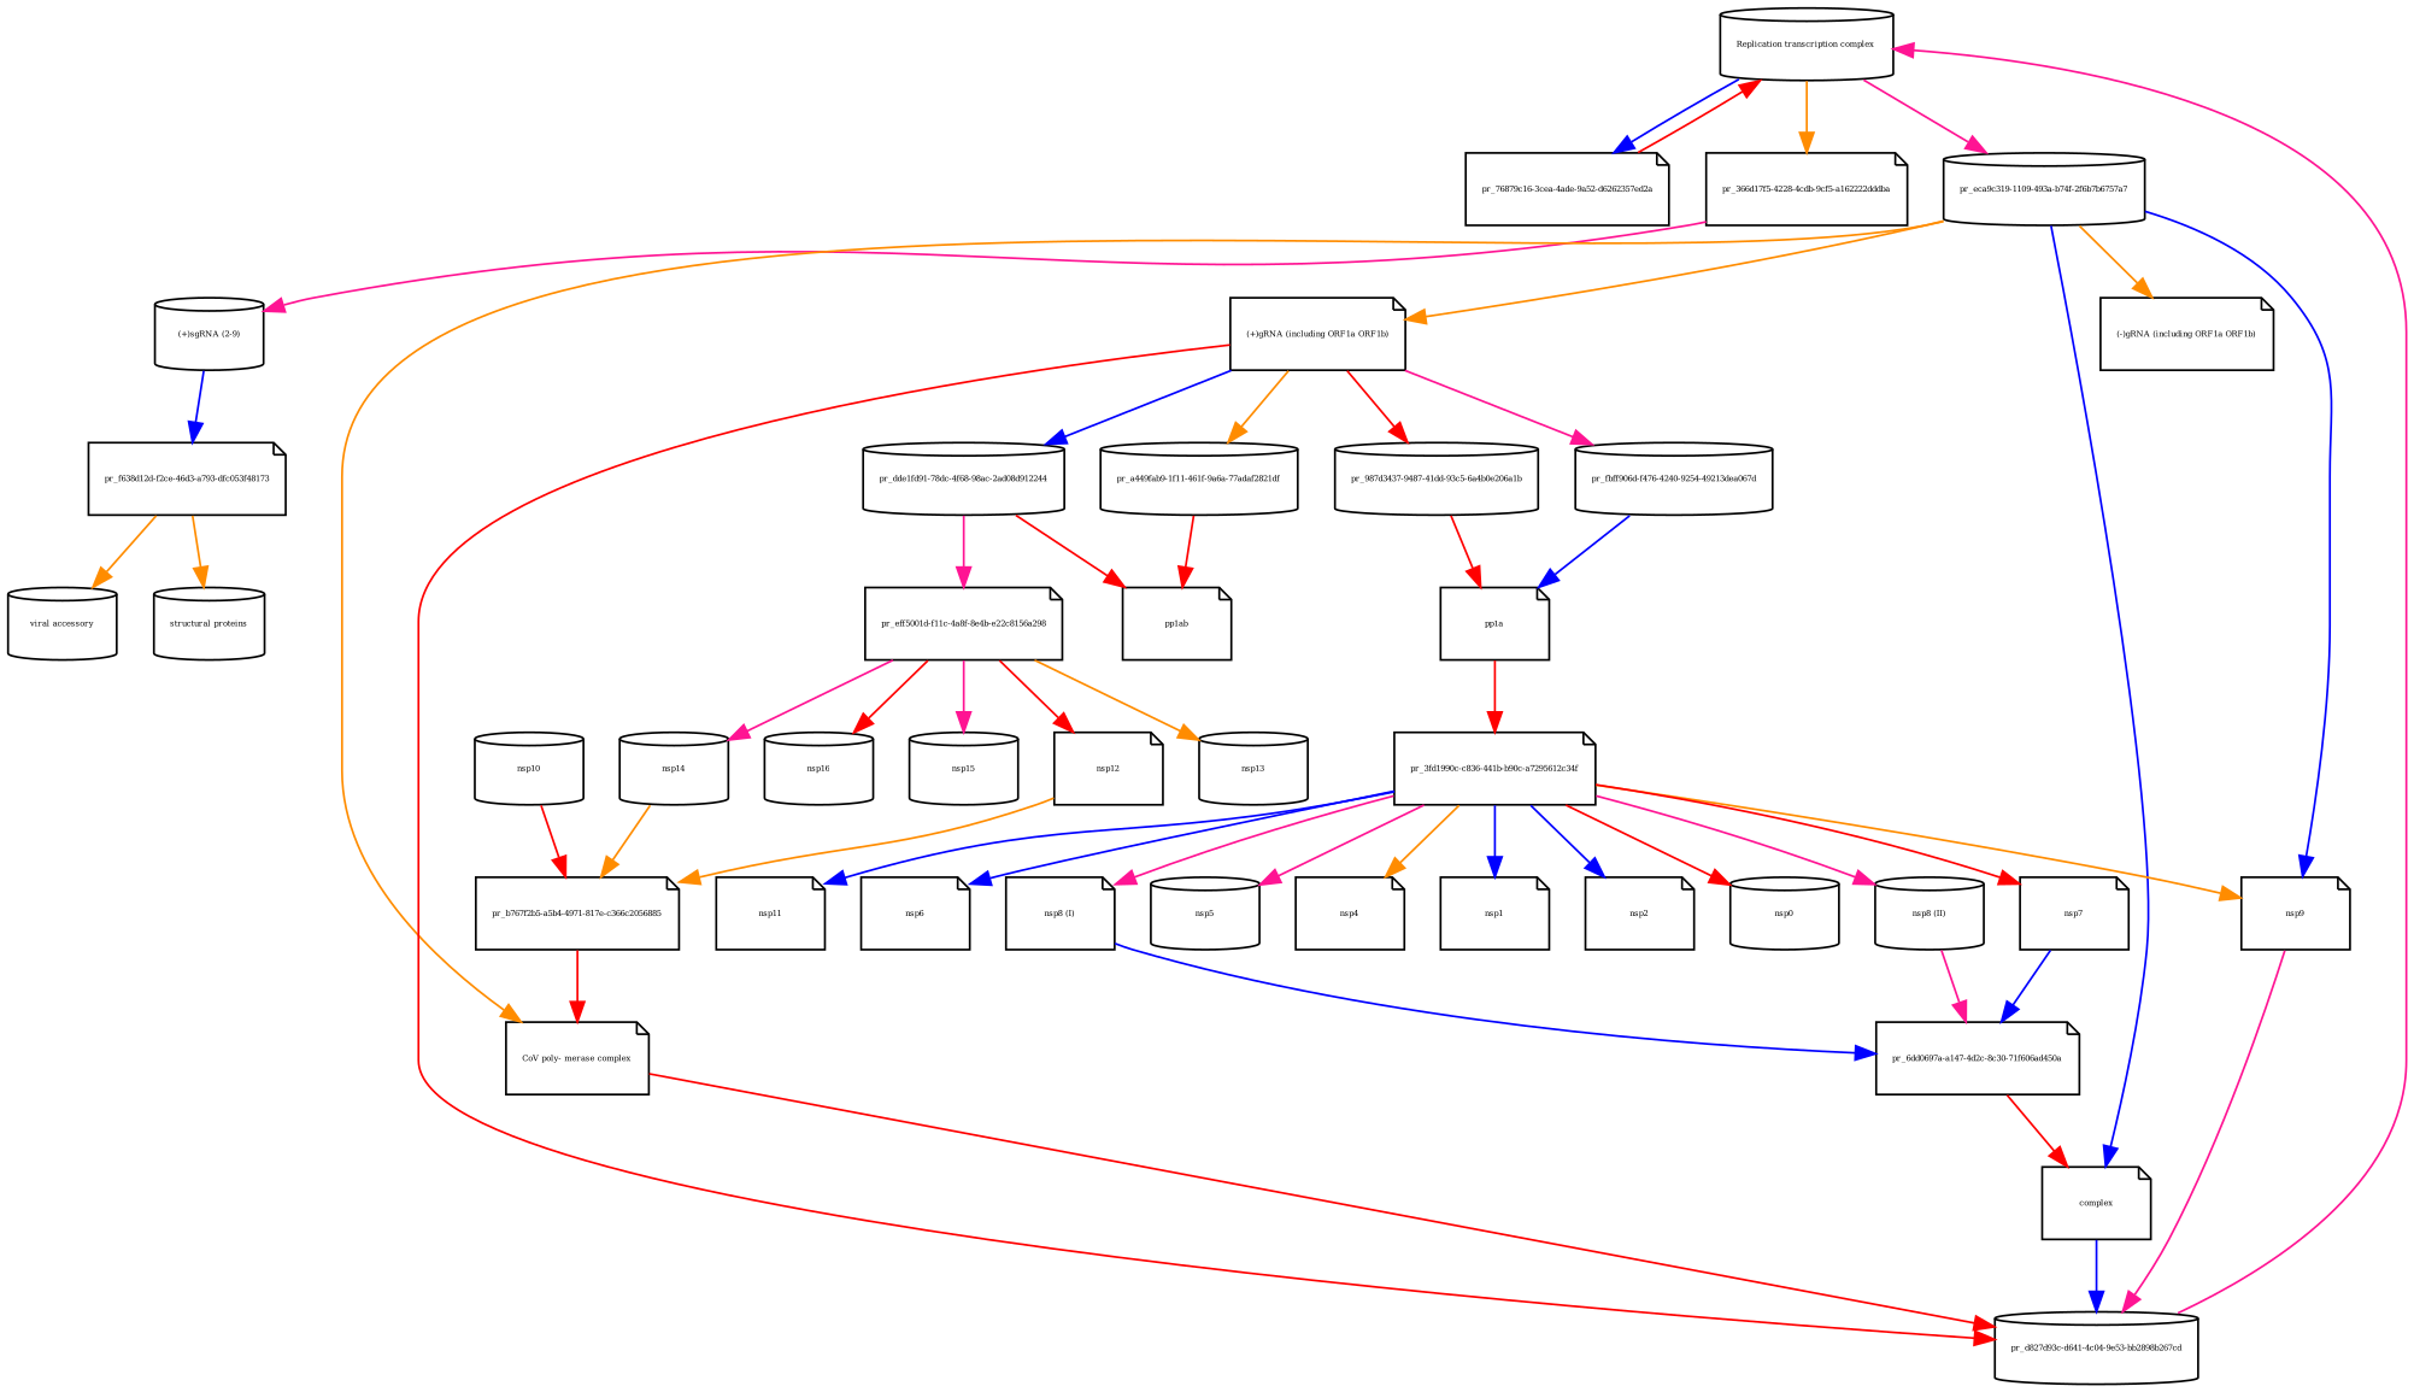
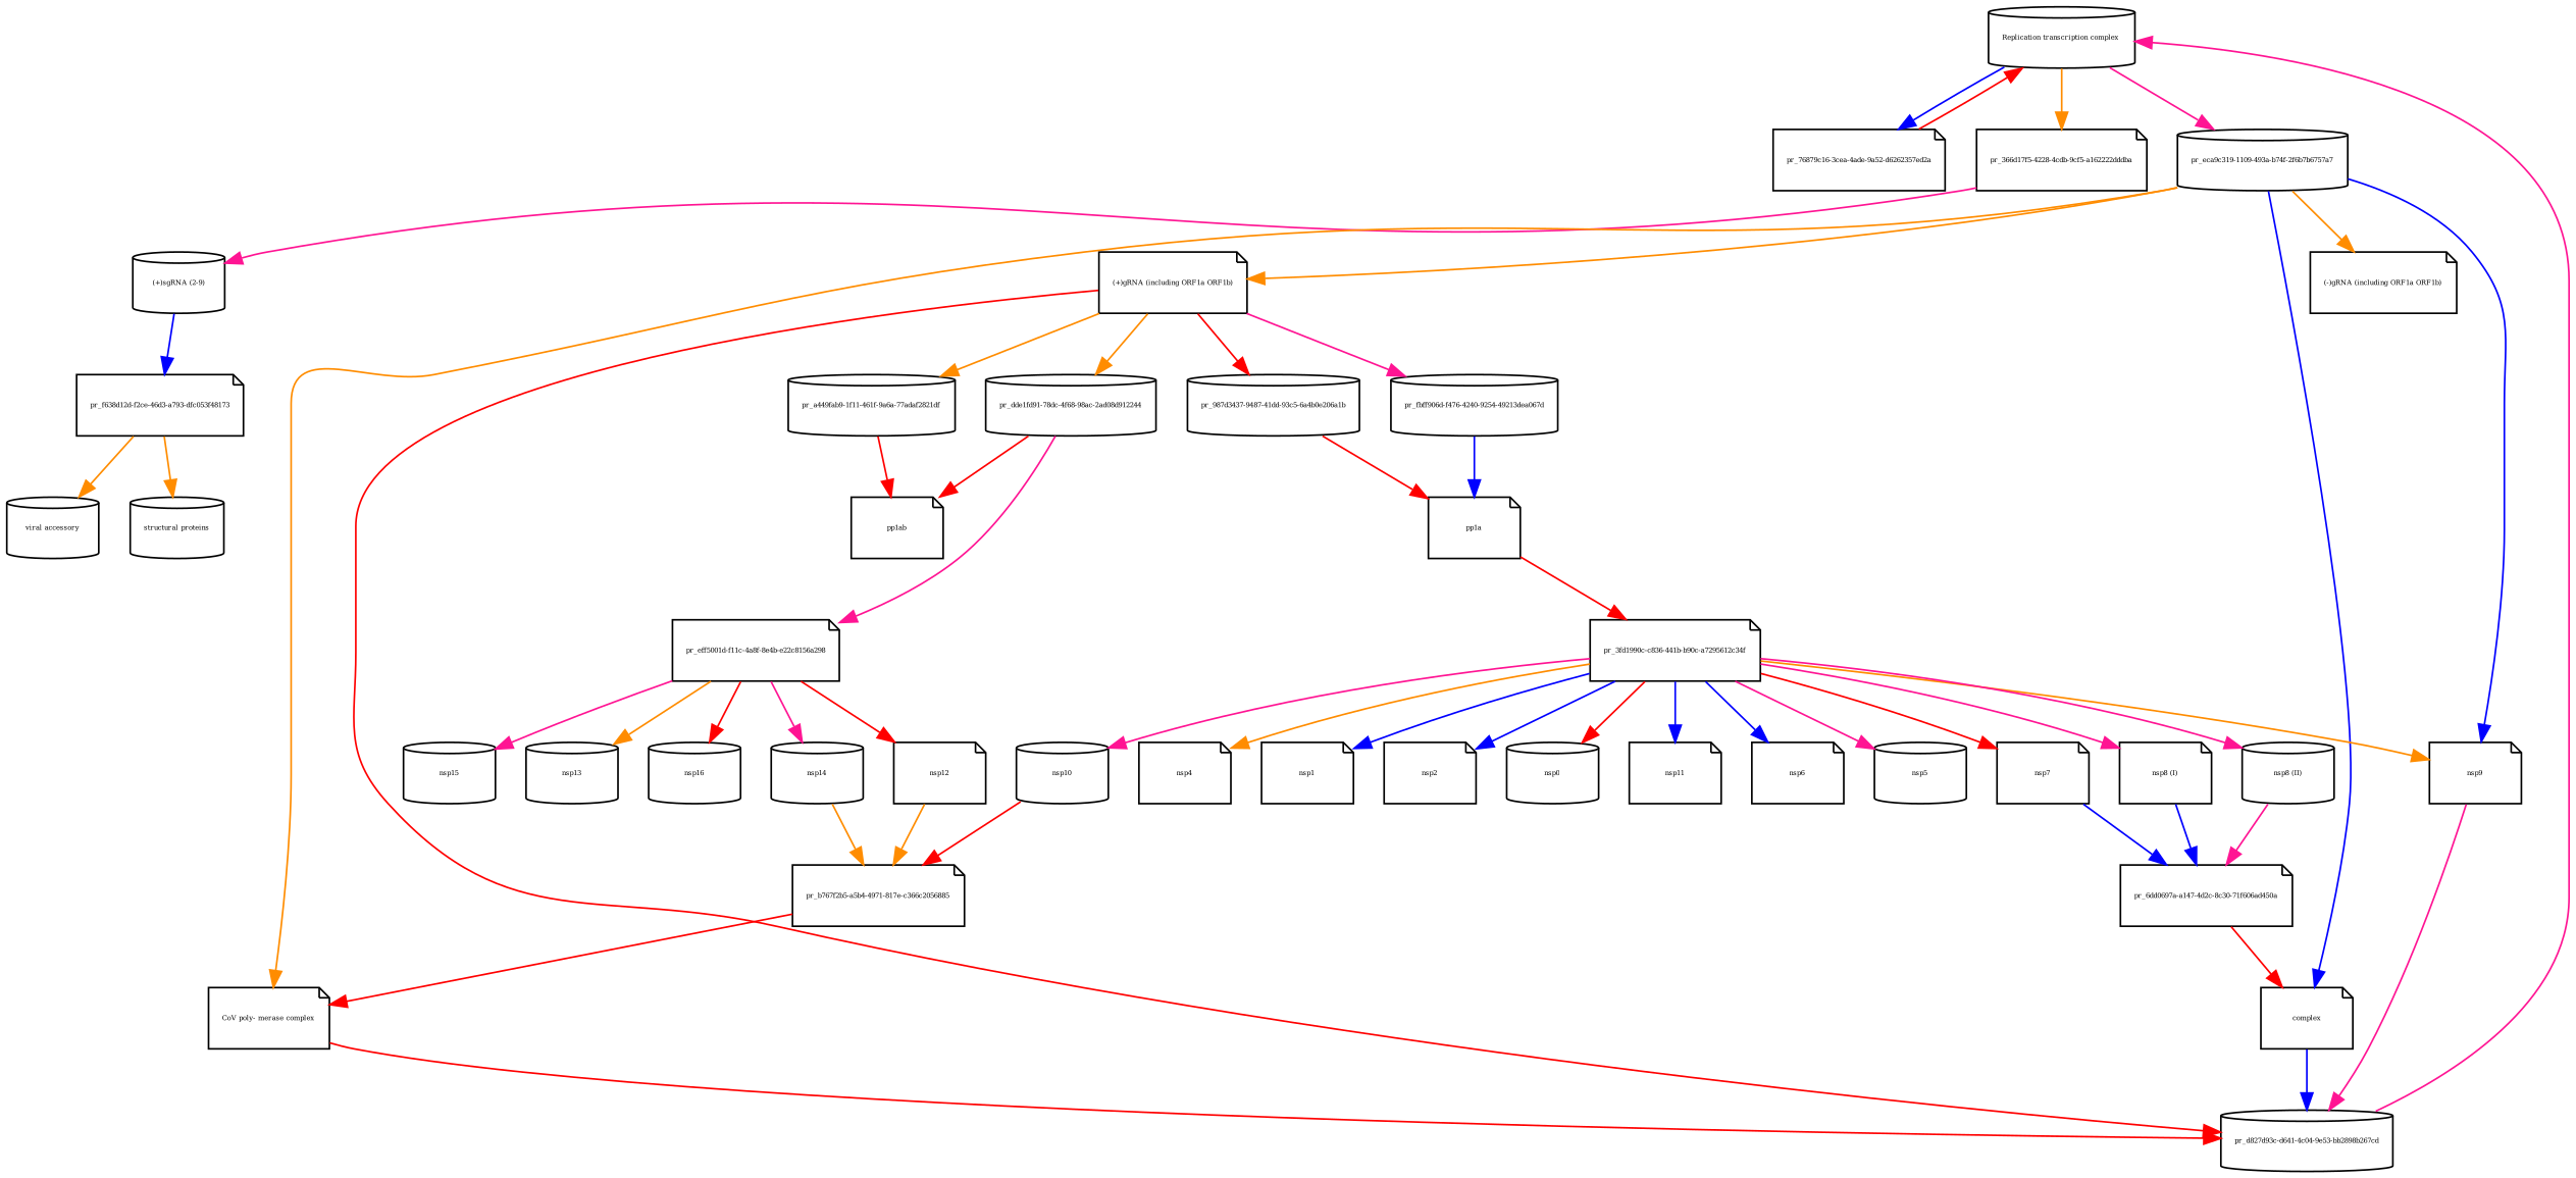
  strict digraph {
    node [bipartite=0 cls=macromolecule fontsize=4 shape=note]
    edge [color=red interaction_type=production]
    n1 [cls=complex label="Replication transcription complex " shape=cylinder]
    n2 [bipartite=1 cls=process label="pr_76879c16-3cea-4ade-9a52-d6262357ed2a"]
    n3 [bipartite=1 cls=process label="pr_366d17f5-4228-4cdb-9cf5-a162222dddba"]
    n4 [bipartite=1 cls=process label="pr_eca9c319-1109-493a-b74f-2f6b7b6757a7" shape=cylinder]
    n5 [cls="nucleic acid feature" label="(+)sgRNA (2-9)" shape=cylinder]
    n6 [cls="nucleic acid feature" label="(+)gRNA (including ORF1a ORF1b)"]
    n7 [cls=complex label=complex]
    n8 [cls=complex label="CoV poly- merase complex"]
    n9 [label=nsp9]
    n10 [cls="nucleic acid feature" label="(-)gRNA (including ORF1a ORF1b)"]
    n11 [bipartite=1 cls=process label="pr_dde1fd91-78dc-4f68-98ac-2ad08d912244" shape=cylinder]
    n12 [label=pp1ab]
    n13 [bipartite=1 cls="omitted process" label="pr_eff5001d-f11c-4a8f-8e4b-e22c8156a298"]
    n14 [label=nsp12]
    n15 [label=nsp14 shape=cylinder]
    n16 [label=nsp13 shape=cylinder]
    n17 [label=nsp16 shape=cylinder]
    n18 [label=nsp15 shape=cylinder]
    n19 [bipartite=1 cls=process label="pr_fbff906d-f476-4240-9254-49213dea067d" shape=cylinder]
    n20 [bipartite=1 cls=process label="pr_d827d93c-d641-4c04-9e53-bb2898b267cd" shape=cylinder]
    n21 [bipartite=1 cls=process label="pr_987d3437-9487-41dd-93c5-6a4b0e206a1b" shape=cylinder]
    n22 [bipartite=1 cls=process label="pr_a449fab9-1f11-461f-9a6a-77adaf2821df" shape=cylinder]
    n23 [label=pp1a]
    n24 [bipartite=1 cls="omitted process" label="pr_3fd1990c-c836-441b-b90c-a7295612c34f"]
    n25 [label="nsp8 (I)"]
    n26 [label="nsp8 (II)" shape=cylinder]
    n27 [label=nsp7]
    n28 [label=nsp1]
    n29 [label=nsp2]
    n30 [label=nsp0 shape=cylinder]
    n31 [label=nsp11]
    n32 [label=nsp6]
    n33 [label=nsp5 shape=cylinder]
    n34 [label=nsp4]
    n35 [label=nsp10 shape=cylinder]
    n36 [bipartite=1 cls=process label="pr_6dd0697a-a147-4d2c-8c30-71f606ad450a"]
    n37 [bipartite=1 cls=process label="pr_f638d12d-f2ce-46d3-a793-dfc053f48173"]
    n38 [label="viral accessory" shape=cylinder]
    n39 [label="structural proteins" shape=cylinder]
    n40 [bipartite=1 cls=process label="pr_b767f2b5-a5b4-4971-817e-c366c2056885"]
    n1 -> n2 [color=blue interaction_type=consumption]
    n1 -> n3 [color=darkorange interaction_type="necessary stimulation"]
    n1 -> n4 [color=deeppink interaction_type=consumption]
    n2 -> n1
    n3 -> n5 [color=deeppink]
    n4 -> n6 [color=darkorange]
    n4 -> n7 [color=blue]
    n4 -> n8 [color=darkorange]
    n4 -> n9 [color=blue]
    n4 -> n10 [color=darkorange]
    n5 -> n37 [color=blue interaction_type="necessary stimulation"]
-   n6 -> n11 [color=blue interaction_type="necessary stimulation"]
+   n6 -> n11 [color=darkorange interaction_type="necessary stimulation"]
    n6 -> n19 [color=deeppink interaction_type="necessary stimulation"]
    n6 -> n20 [interaction_type=consumption]
    n6 -> n21 [interaction_type="necessary stimulation"]
    n6 -> n22 [color=darkorange interaction_type="necessary stimulation"]
    n7 -> n20 [color=blue interaction_type=consumption]
    n8 -> n20 [interaction_type=consumption]
    n9 -> n20 [color=deeppink interaction_type=consumption]
    n11 -> n12
    n11 -> n13 [color=deeppink interaction_type=consumption]
    n13 -> n14
    n13 -> n15 [color=deeppink]
    n13 -> n16 [color=darkorange]
    n13 -> n17
    n13 -> n18 [color=deeppink]
    n14 -> n40 [color=darkorange interaction_type=consumption]
    n15 -> n40 [color=darkorange interaction_type=consumption]
    n19 -> n23 [color=blue]
    n20 -> n1 [color=deeppink]
    n21 -> n23
    n22 -> n12
    n23 -> n24 [interaction_type=consumption]
    n24 -> n9 [color=darkorange]
    n24 -> n25 [color=deeppink]
    n24 -> n26 [color=deeppink]
    n24 -> n27
    n24 -> n28 [color=blue]
    n24 -> n29 [color=blue]
    n24 -> n30
    n24 -> n31 [color=blue]
    n24 -> n32 [color=blue]
    n24 -> n33 [color=deeppink]
    n24 -> n34 [color=darkorange]
+   n24 -> n35 [color=deeppink]
    n25 -> n36 [color=blue interaction_type=consumption]
    n26 -> n36 [color=deeppink interaction_type=consumption]
    n27 -> n36 [color=blue interaction_type=consumption]
    n35 -> n40 [interaction_type=consumption]
    n36 -> n7
    n37 -> n38 [color=darkorange]
    n37 -> n39 [color=darkorange]
    n40 -> n8
  }
